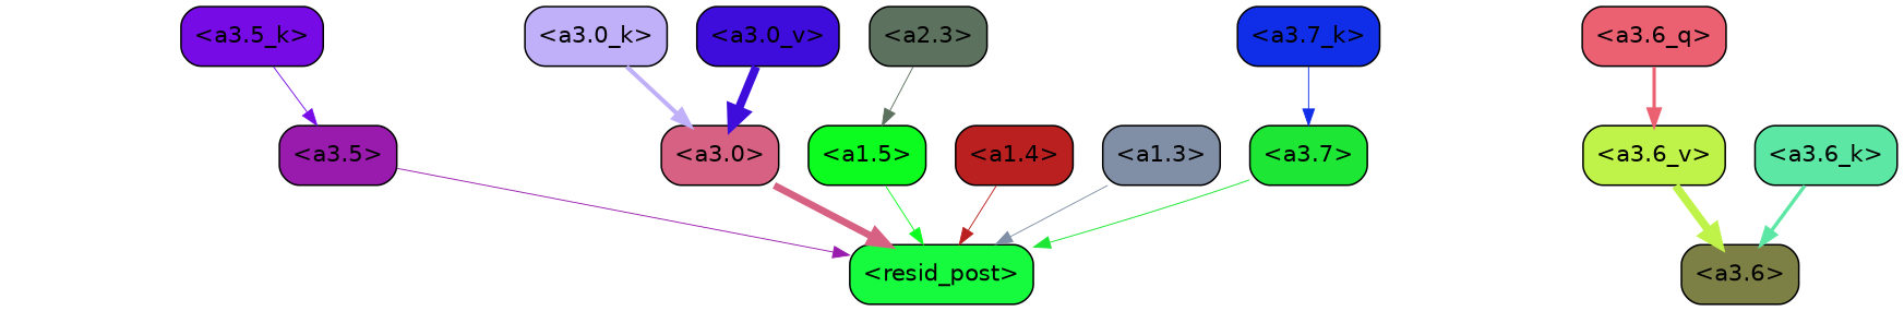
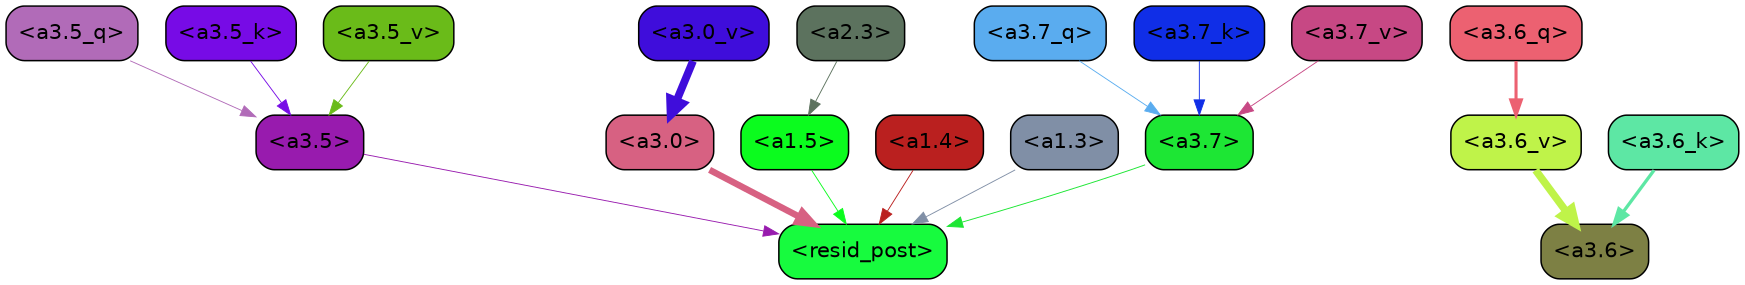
  strict digraph {
    splines=true
    node [color=black fontname=Helvetica shape=box style="filled, rounded"]
    edge [penwidth=0.6]
    "<a3.7>" [fillcolor="#1de634"]
    "<resid_post>" [fillcolor="#17fb3e"]
    "<a3.6>" [fillcolor="#7d8044"]
    "<a3.5>" [fillcolor="#981bae"]
    "<a3.0>" [fillcolor="#d76182"]
    "<a2.3>" [fillcolor="#5c725e"]
    "<a1.5>" [fillcolor="#0bfc1e"]
    "<a1.4>" [fillcolor="#ba201f"]
    "<a1.3>" [fillcolor="#808fa6"]
+   "<a3.7_q>" [fillcolor="#5aacef"]
    "<a3.6_q>" [fillcolor="#ec6171"]
    "<a3.6_v>" [fillcolor="#bff349"]
+   "<a3.5_q>" [fillcolor="#b16bb8"]
    "<a3.7_k>" [fillcolor="#102ee7"]
    "<a3.6_k>" [fillcolor="#5de7a4"]
    "<a3.5_k>" [fillcolor="#770be6"]
-   "<a3.0_k>" [fillcolor="#c0b0f9"]
+   "<a3.7_v>" [fillcolor="#c74884"]
+   "<a3.5_v>" [fillcolor="#6abb19"]
    "<a3.0_v>" [fillcolor="#3f0ddb"]
    "<a3.7>" -> "<resid_post>" [color="#1de634" penwidth=0.6239100098609924]
    "<a3.5>" -> "<resid_post>" [color="#981bae"]
    "<a3.0>" -> "<resid_post>" [color="#d76182" penwidth=4.283544182777405]
    "<a2.3>" -> "<a1.5>" [color="#5c725e"]
    "<a1.5>" -> "<resid_post>" [color="#0bfc1e"]
    "<a1.4>" -> "<resid_post>" [color="#ba201f"]
    "<a1.3>" -> "<resid_post>" [color="#808fa6"]
+   "<a3.7_q>" -> "<a3.7>" [color="#5aacef"]
    "<a3.6_q>" -> "<a3.6_v>" [color="#ec6171" penwidth=2.0344843566417694]
    "<a3.6_v>" -> "<a3.6>" [color="#bff349" penwidth=4.972373723983765]
+   "<a3.5_q>" -> "<a3.5>" [color="#b16bb8"]
    "<a3.7_k>" -> "<a3.7>" [color="#102ee7"]
    "<a3.6_k>" -> "<a3.6>" [color="#5de7a4" penwidth=2.1770318150520325]
    "<a3.5_k>" -> "<a3.5>" [color="#770be6"]
-   "<a3.0_k>" -> "<a3.0>" [color="#c0b0f9" penwidth=2.6323853135108948]
+   "<a3.7_v>" -> "<a3.7>" [color="#c74884"]
+   "<a3.5_v>" -> "<a3.5>" [color="#6abb19"]
    "<a3.0_v>" -> "<a3.0>" [color="#3f0ddb" penwidth=5.1638524532318115]
  }
